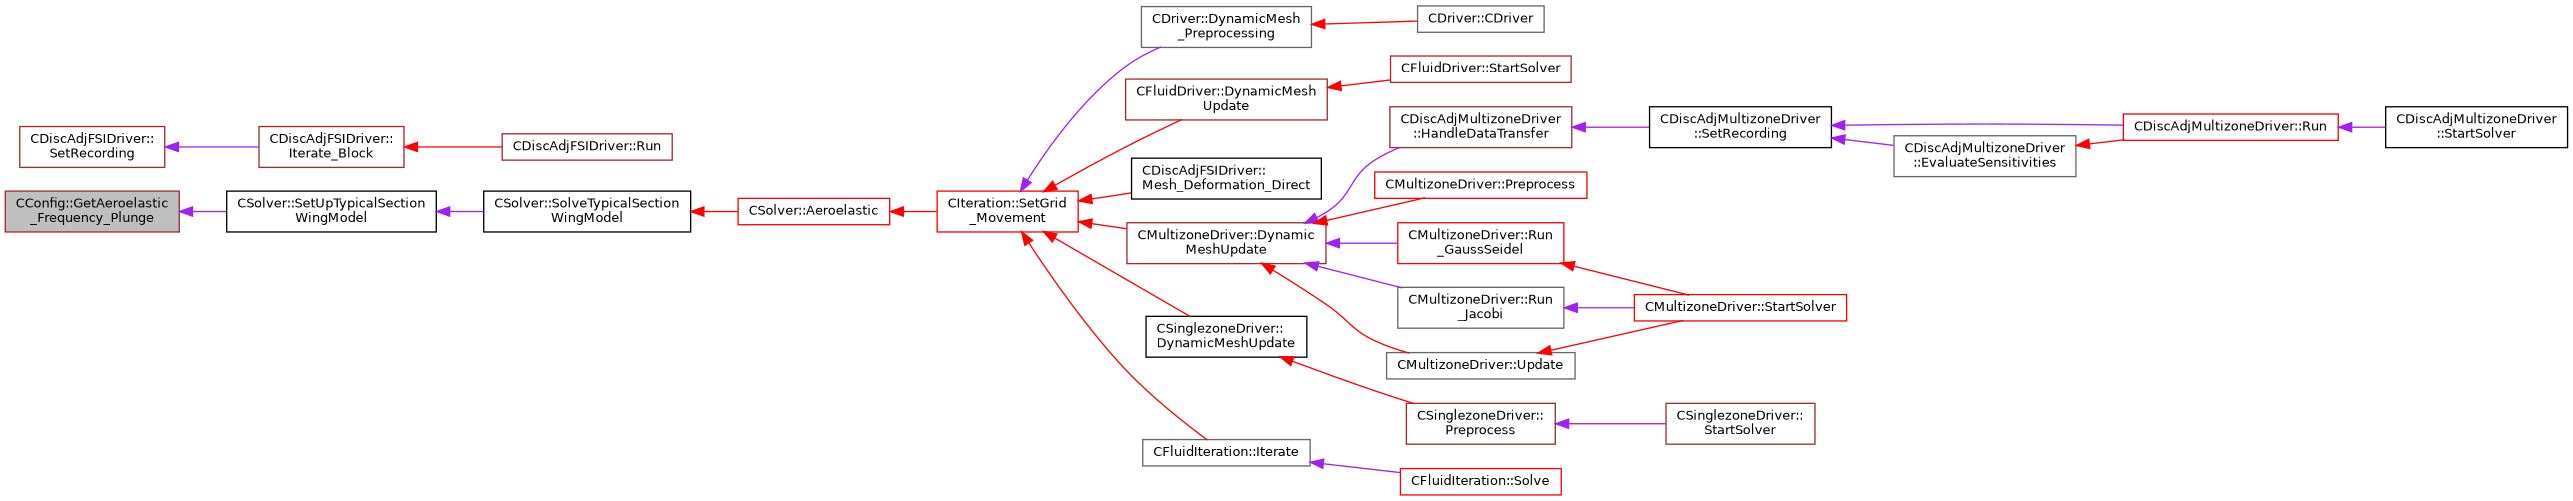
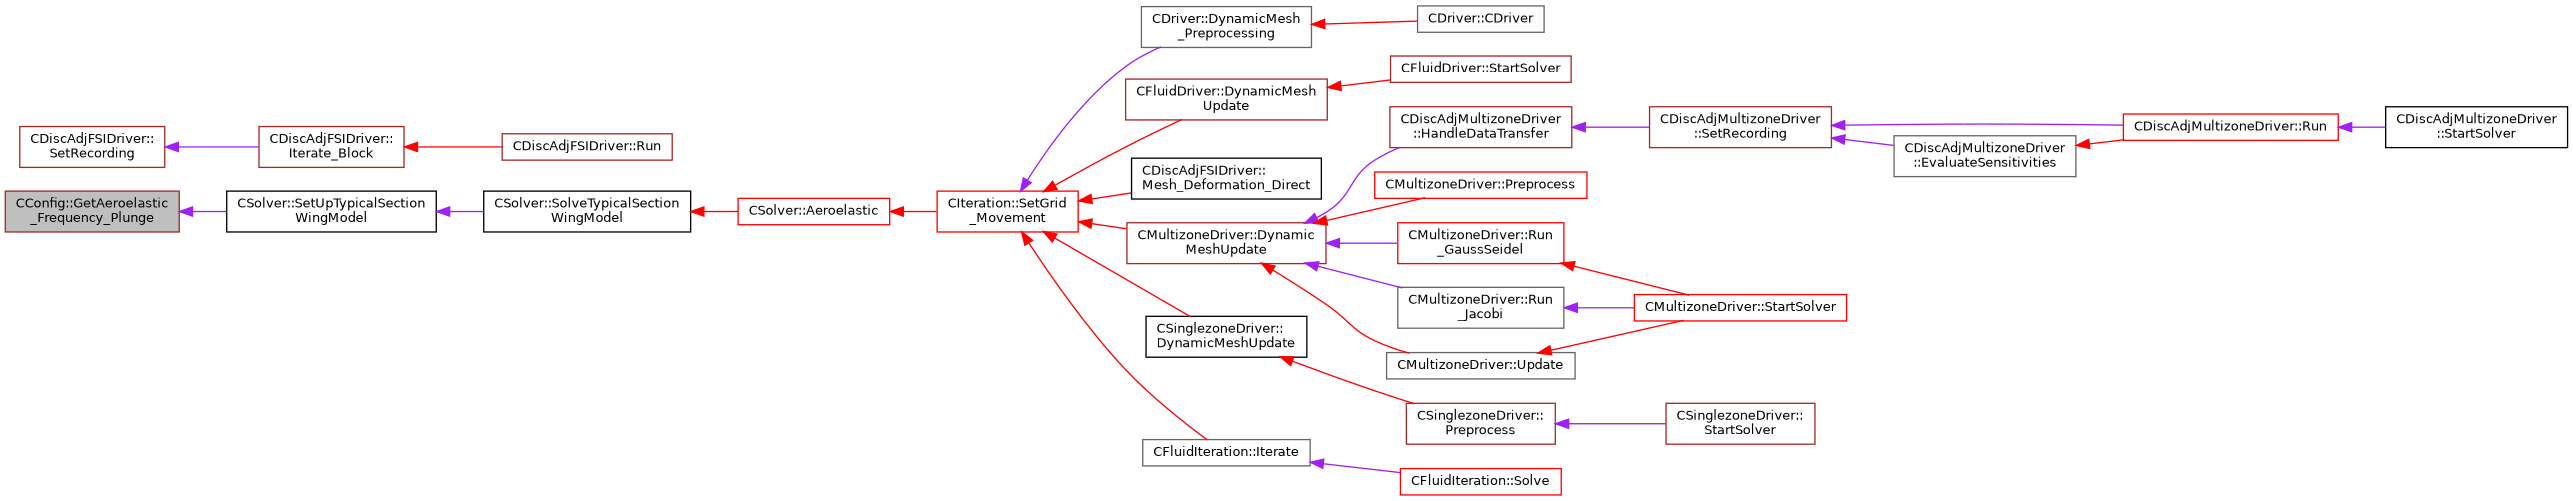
  digraph {
    rankdir=LR
    node [color=brown fillcolor=white fontname=Helvetica fontsize=10 shape=record style=filled]
    edge [color=red dir=back fontname=Helvetica fontsize=10 labelfontname=Helvetica labelfontsize=10 style=solid]
    n1 [fillcolor=grey75 fontcolor=black height=0.2 label="CConfig::GetAeroelastic\l_Frequency_Plunge" width=0.4]
    n2 [color=black height=0.2 label="CSolver::SetUpTypicalSection\lWingModel" width=0.4]
    n3 [color=black height=0.2 label="CSolver::SolveTypicalSection\lWingModel" width=0.4]
    n4 [color=red height=0.2 label="CSolver::Aeroelastic" width=0.4]
    n5 [color=red height=0.2 label="CIteration::SetGrid\l_Movement" width=0.4]
    n6 [color=gray40 height=0.2 label="CDriver::DynamicMesh\l_Preprocessing" width=0.4]
    n7 [height=0.2 label="CFluidDriver::DynamicMesh\lUpdate" width=0.4]
    n8 [color=black height=0.2 label="CDiscAdjFSIDriver::\lMesh_Deformation_Direct" width=0.4]
    n9 [height=0.2 label="CMultizoneDriver::Dynamic\lMeshUpdate" width=0.4]
    n10 [color=black height=0.2 label="CSinglezoneDriver::\lDynamicMeshUpdate" width=0.4]
    n11 [color=gray40 height=0.2 label="CFluidIteration::Iterate" width=0.4]
    n12 [color=gray40 height=0.2 label="CDriver::CDriver" width=0.4]
    n13 [height=0.2 label="CFluidDriver::StartSolver" width=0.4]
    n14 [height=0.2 label="CDiscAdjMultizoneDriver\l::HandleDataTransfer" width=0.4]
    n15 [color=red height=0.2 label="CMultizoneDriver::Preprocess" width=0.4]
    n16 [color=red height=0.2 label="CMultizoneDriver::Run\l_GaussSeidel" width=0.4]
    n17 [color=gray40 height=0.2 label="CMultizoneDriver::Run\l_Jacobi" width=0.4]
    n18 [color=gray40 height=0.2 label="CMultizoneDriver::Update" width=0.4]
    n19 [height=0.2 label="CSinglezoneDriver::\lPreprocess" width=0.4]
    n20 [color=red height=0.2 label="CFluidIteration::Solve" width=0.4]
    n21 [height=0.2 label="CDiscAdjFSIDriver::\lSetRecording" width=0.4]
    n22 [height=0.2 label="CDiscAdjFSIDriver::\lIterate_Block" width=0.4]
    n23 [height=0.2 label="CDiscAdjFSIDriver::Run" width=0.4]
-   n24 [color=black height=0.2 label="CDiscAdjMultizoneDriver\l::SetRecording" width=0.4]
+   n24 [height=0.2 label="CDiscAdjMultizoneDriver\l::SetRecording" width=0.4]
    n25 [color=red height=0.2 label="CMultizoneDriver::StartSolver" width=0.4]
    n26 [color=red height=0.2 label="CDiscAdjMultizoneDriver::Run" width=0.4]
    n27 [color=gray40 height=0.2 label="CDiscAdjMultizoneDriver\l::EvaluateSensitivities" width=0.4]
    n28 [color=black height=0.2 label="CDiscAdjMultizoneDriver\l::StartSolver" width=0.4]
    n29 [height=0.2 label="CSinglezoneDriver::\lStartSolver" width=0.4]
    n1 -> n2 [color=purple]
    n2 -> n3 [color=purple]
    n3 -> n4
    n4 -> n5
    n5 -> n6 [color=purple]
    n5 -> n7
    n5 -> n8
    n5 -> n9
    n5 -> n10
    n5 -> n11
    n6 -> n12
    n7 -> n13
    n9 -> n14 [color=purple]
    n9 -> n15
    n9 -> n16 [color=purple]
    n9 -> n17 [color=purple]
    n9 -> n18
    n10 -> n19
    n11 -> n20 [color=purple]
    n14 -> n24 [color=purple]
    n16 -> n25
    n17 -> n25 [color=purple]
    n18 -> n25
    n19 -> n29 [color=purple]
    n21 -> n22 [color=purple]
    n22 -> n23
    n24 -> n26 [color=purple]
    n24 -> n27 [color=purple]
    n26 -> n28 [color=purple]
    n27 -> n26
  }
